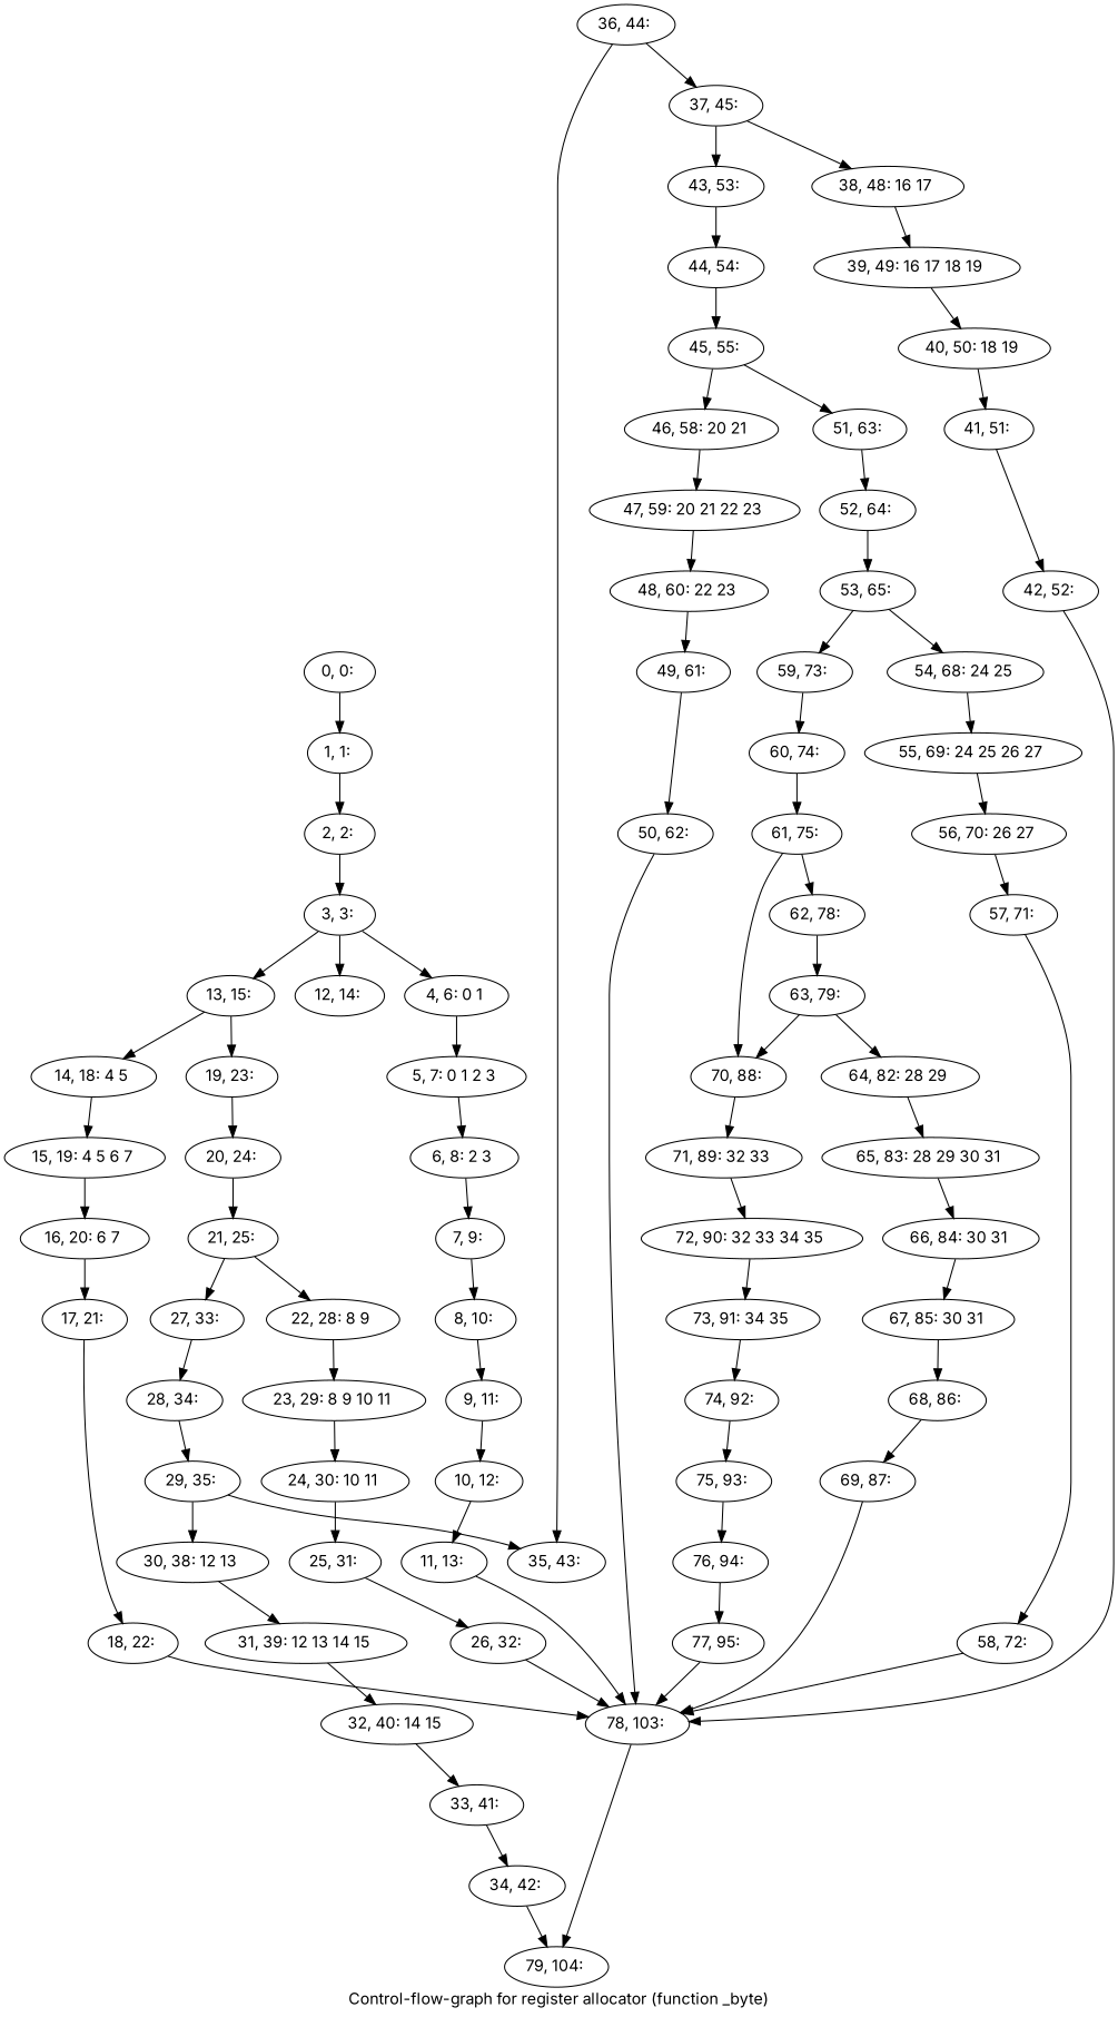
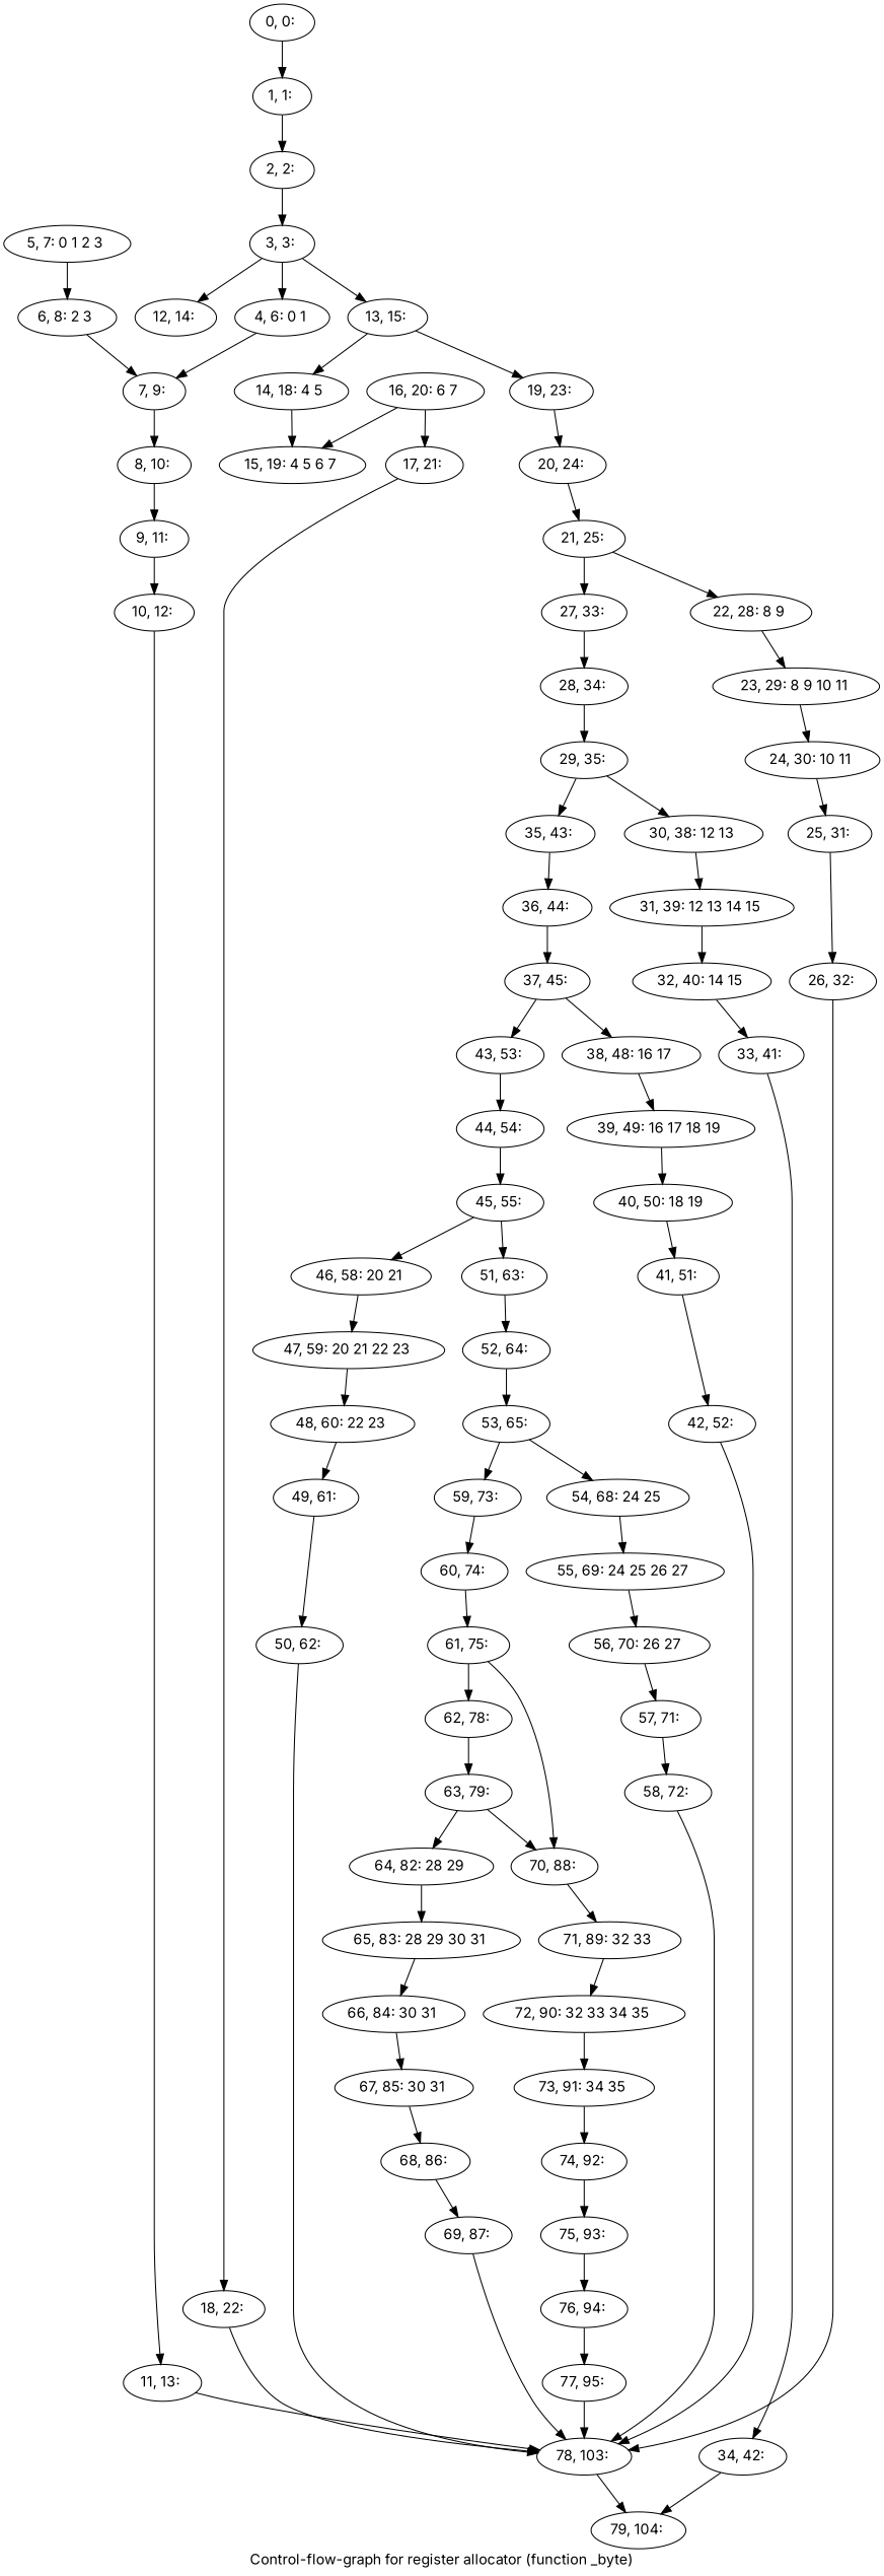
  digraph {
    fontname=Inter
    label="Control-flow-graph for register allocator (function _byte)"
    node [fontname=Inter]
    edge [fontname=Inter]
    n1 [label="0, 0: "]
    n2 [label="1, 1: "]
    n3 [label="2, 2: "]
    n4 [label="3, 3: "]
    n5 [label="4, 6: 0 1 "]
    n6 [label="12, 14: "]
    n7 [label="13, 15: "]
    n8 [label="5, 7: 0 1 2 3 "]
    n9 [label="6, 8: 2 3 "]
    n10 [label="7, 9: "]
    n11 [label="8, 10: "]
    n12 [label="9, 11: "]
    n13 [label="10, 12: "]
    n14 [label="11, 13: "]
    n15 [label="78, 103: "]
    n16 [label="79, 104: "]
    n17 [label="14, 18: 4 5 "]
    n18 [label="19, 23: "]
    n19 [label="15, 19: 4 5 6 7 "]
    n20 [label="20, 24: "]
    n21 [label="16, 20: 6 7 "]
    n22 [label="17, 21: "]
    n23 [label="18, 22: "]
    n24 [label="21, 25: "]
    n25 [label="22, 28: 8 9 "]
    n26 [label="27, 33: "]
    n27 [label="23, 29: 8 9 10 11 "]
    n28 [label="28, 34: "]
    n29 [label="24, 30: 10 11 "]
    n30 [label="25, 31: "]
    n31 [label="26, 32: "]
    n32 [label="29, 35: "]
    n33 [label="30, 38: 12 13 "]
    n34 [label="35, 43: "]
    n35 [label="31, 39: 12 13 14 15 "]
    n36 [label="36, 44: "]
    n37 [label="32, 40: 14 15 "]
    n38 [label="33, 41: "]
    n39 [label="34, 42: "]
    n40 [label="37, 45: "]
    n41 [label="38, 48: 16 17 "]
    n42 [label="43, 53: "]
    n43 [label="39, 49: 16 17 18 19 "]
    n44 [label="44, 54: "]
    n45 [label="40, 50: 18 19 "]
    n46 [label="41, 51: "]
    n47 [label="42, 52: "]
    n48 [label="45, 55: "]
    n49 [label="46, 58: 20 21 "]
    n50 [label="51, 63: "]
    n51 [label="47, 59: 20 21 22 23 "]
    n52 [label="52, 64: "]
    n53 [label="48, 60: 22 23 "]
    n54 [label="49, 61: "]
    n55 [label="50, 62: "]
    n56 [label="53, 65: "]
    n57 [label="54, 68: 24 25 "]
    n58 [label="59, 73: "]
    n59 [label="55, 69: 24 25 26 27 "]
    n60 [label="60, 74: "]
    n61 [label="56, 70: 26 27 "]
    n62 [label="57, 71: "]
    n63 [label="58, 72: "]
    n64 [label="61, 75: "]
    n65 [label="62, 78: "]
    n66 [label="70, 88: "]
    n67 [label="63, 79: "]
    n68 [label="71, 89: 32 33 "]
    n69 [label="64, 82: 28 29 "]
    n70 [label="65, 83: 28 29 30 31 "]
    n71 [label="66, 84: 30 31 "]
    n72 [label="67, 85: 30 31 "]
    n73 [label="68, 86: "]
    n74 [label="69, 87: "]
    n75 [label="72, 90: 32 33 34 35 "]
    n76 [label="73, 91: 34 35 "]
    n77 [label="74, 92: "]
    n78 [label="75, 93: "]
    n79 [label="76, 94: "]
    n80 [label="77, 95: "]
    n1 -> n2
    n2 -> n3
    n3 -> n4
    n4 -> n5
    n4 -> n6
    n4 -> n7
-   n5 -> n8
+   n5 -> n10
    n7 -> n17
    n7 -> n18
    n8 -> n9
    n9 -> n10
    n10 -> n11
    n11 -> n12
    n12 -> n13
    n13 -> n14
    n14 -> n15
    n15 -> n16
    n17 -> n19
    n18 -> n20
-   n19 -> n21
+   n21 -> n19
    n20 -> n24
    n21 -> n22
    n22 -> n23
    n23 -> n15
    n24 -> n25
    n24 -> n26
    n25 -> n27
    n26 -> n28
    n27 -> n29
    n28 -> n32
    n29 -> n30
    n30 -> n31
    n31 -> n15
    n32 -> n33
    n32 -> n34
    n33 -> n35
-   n36 -> n34
+   n34 -> n36
    n35 -> n37
    n36 -> n40
    n37 -> n38
    n38 -> n39
    n39 -> n16
    n40 -> n41
    n40 -> n42
    n41 -> n43
    n42 -> n44
    n43 -> n45
    n44 -> n48
    n45 -> n46
    n46 -> n47
    n47 -> n15
    n48 -> n49
    n48 -> n50
    n49 -> n51
    n50 -> n52
    n51 -> n53
    n52 -> n56
    n53 -> n54
    n54 -> n55
    n55 -> n15
    n56 -> n57
    n56 -> n58
    n57 -> n59
    n58 -> n60
    n59 -> n61
    n60 -> n64
    n61 -> n62
    n62 -> n63
    n63 -> n15
    n64 -> n65
    n64 -> n66
    n65 -> n67
    n66 -> n68
    n67 -> n66
    n67 -> n69
    n68 -> n75
    n69 -> n70
    n70 -> n71
    n71 -> n72
    n72 -> n73
    n73 -> n74
    n74 -> n15
    n75 -> n76
    n76 -> n77
    n77 -> n78
    n78 -> n79
    n79 -> n80
    n80 -> n15
  }
